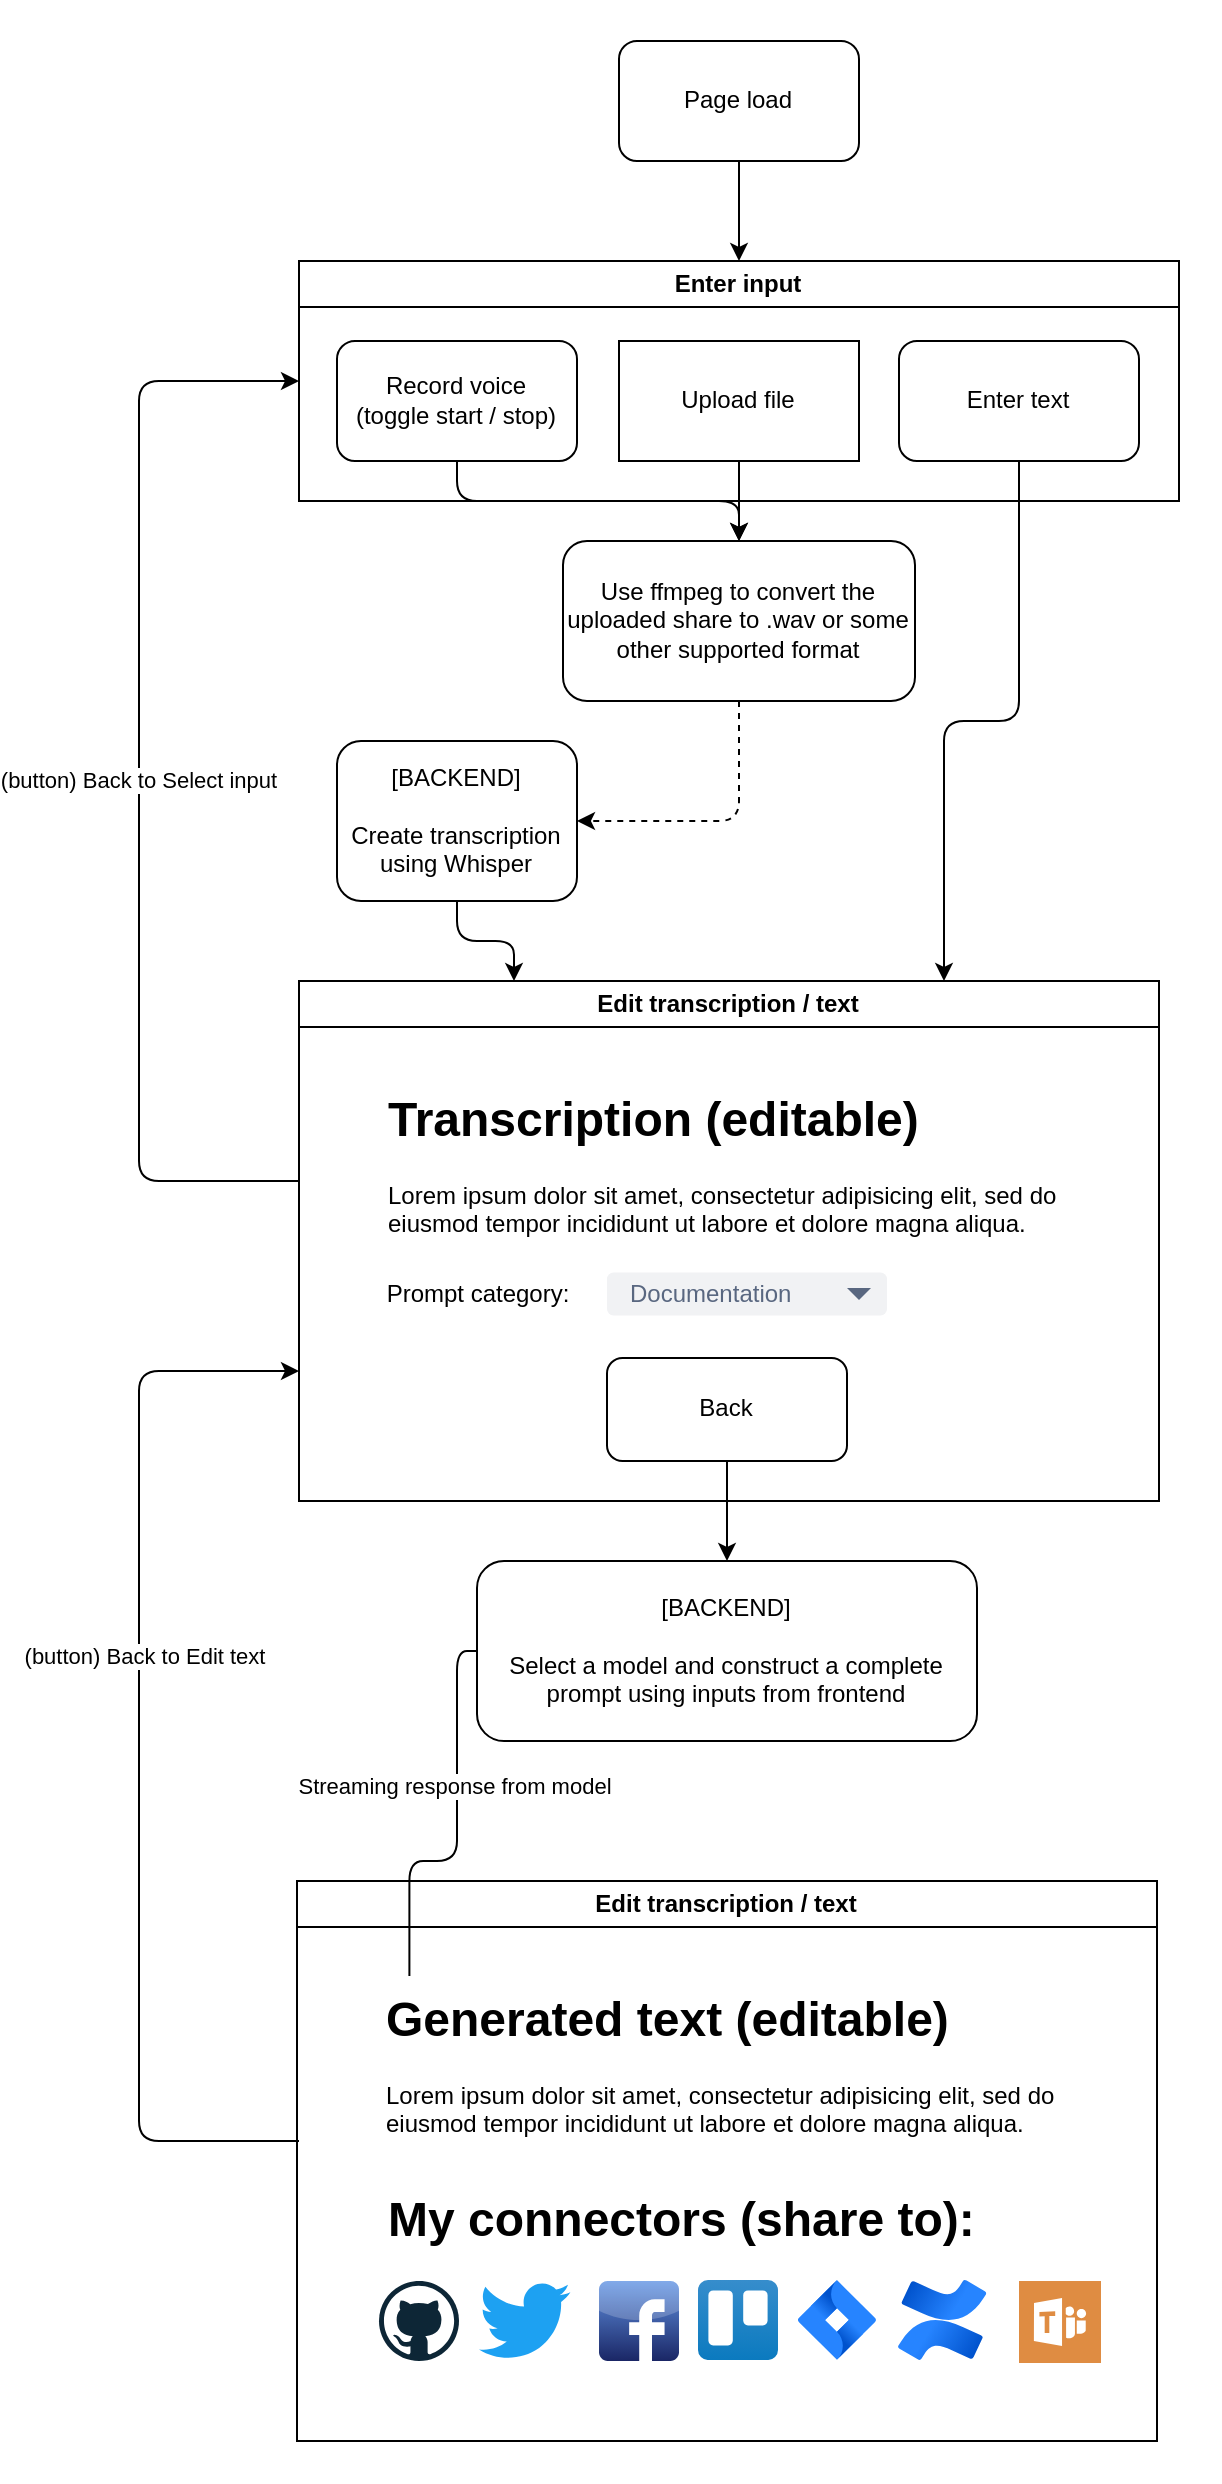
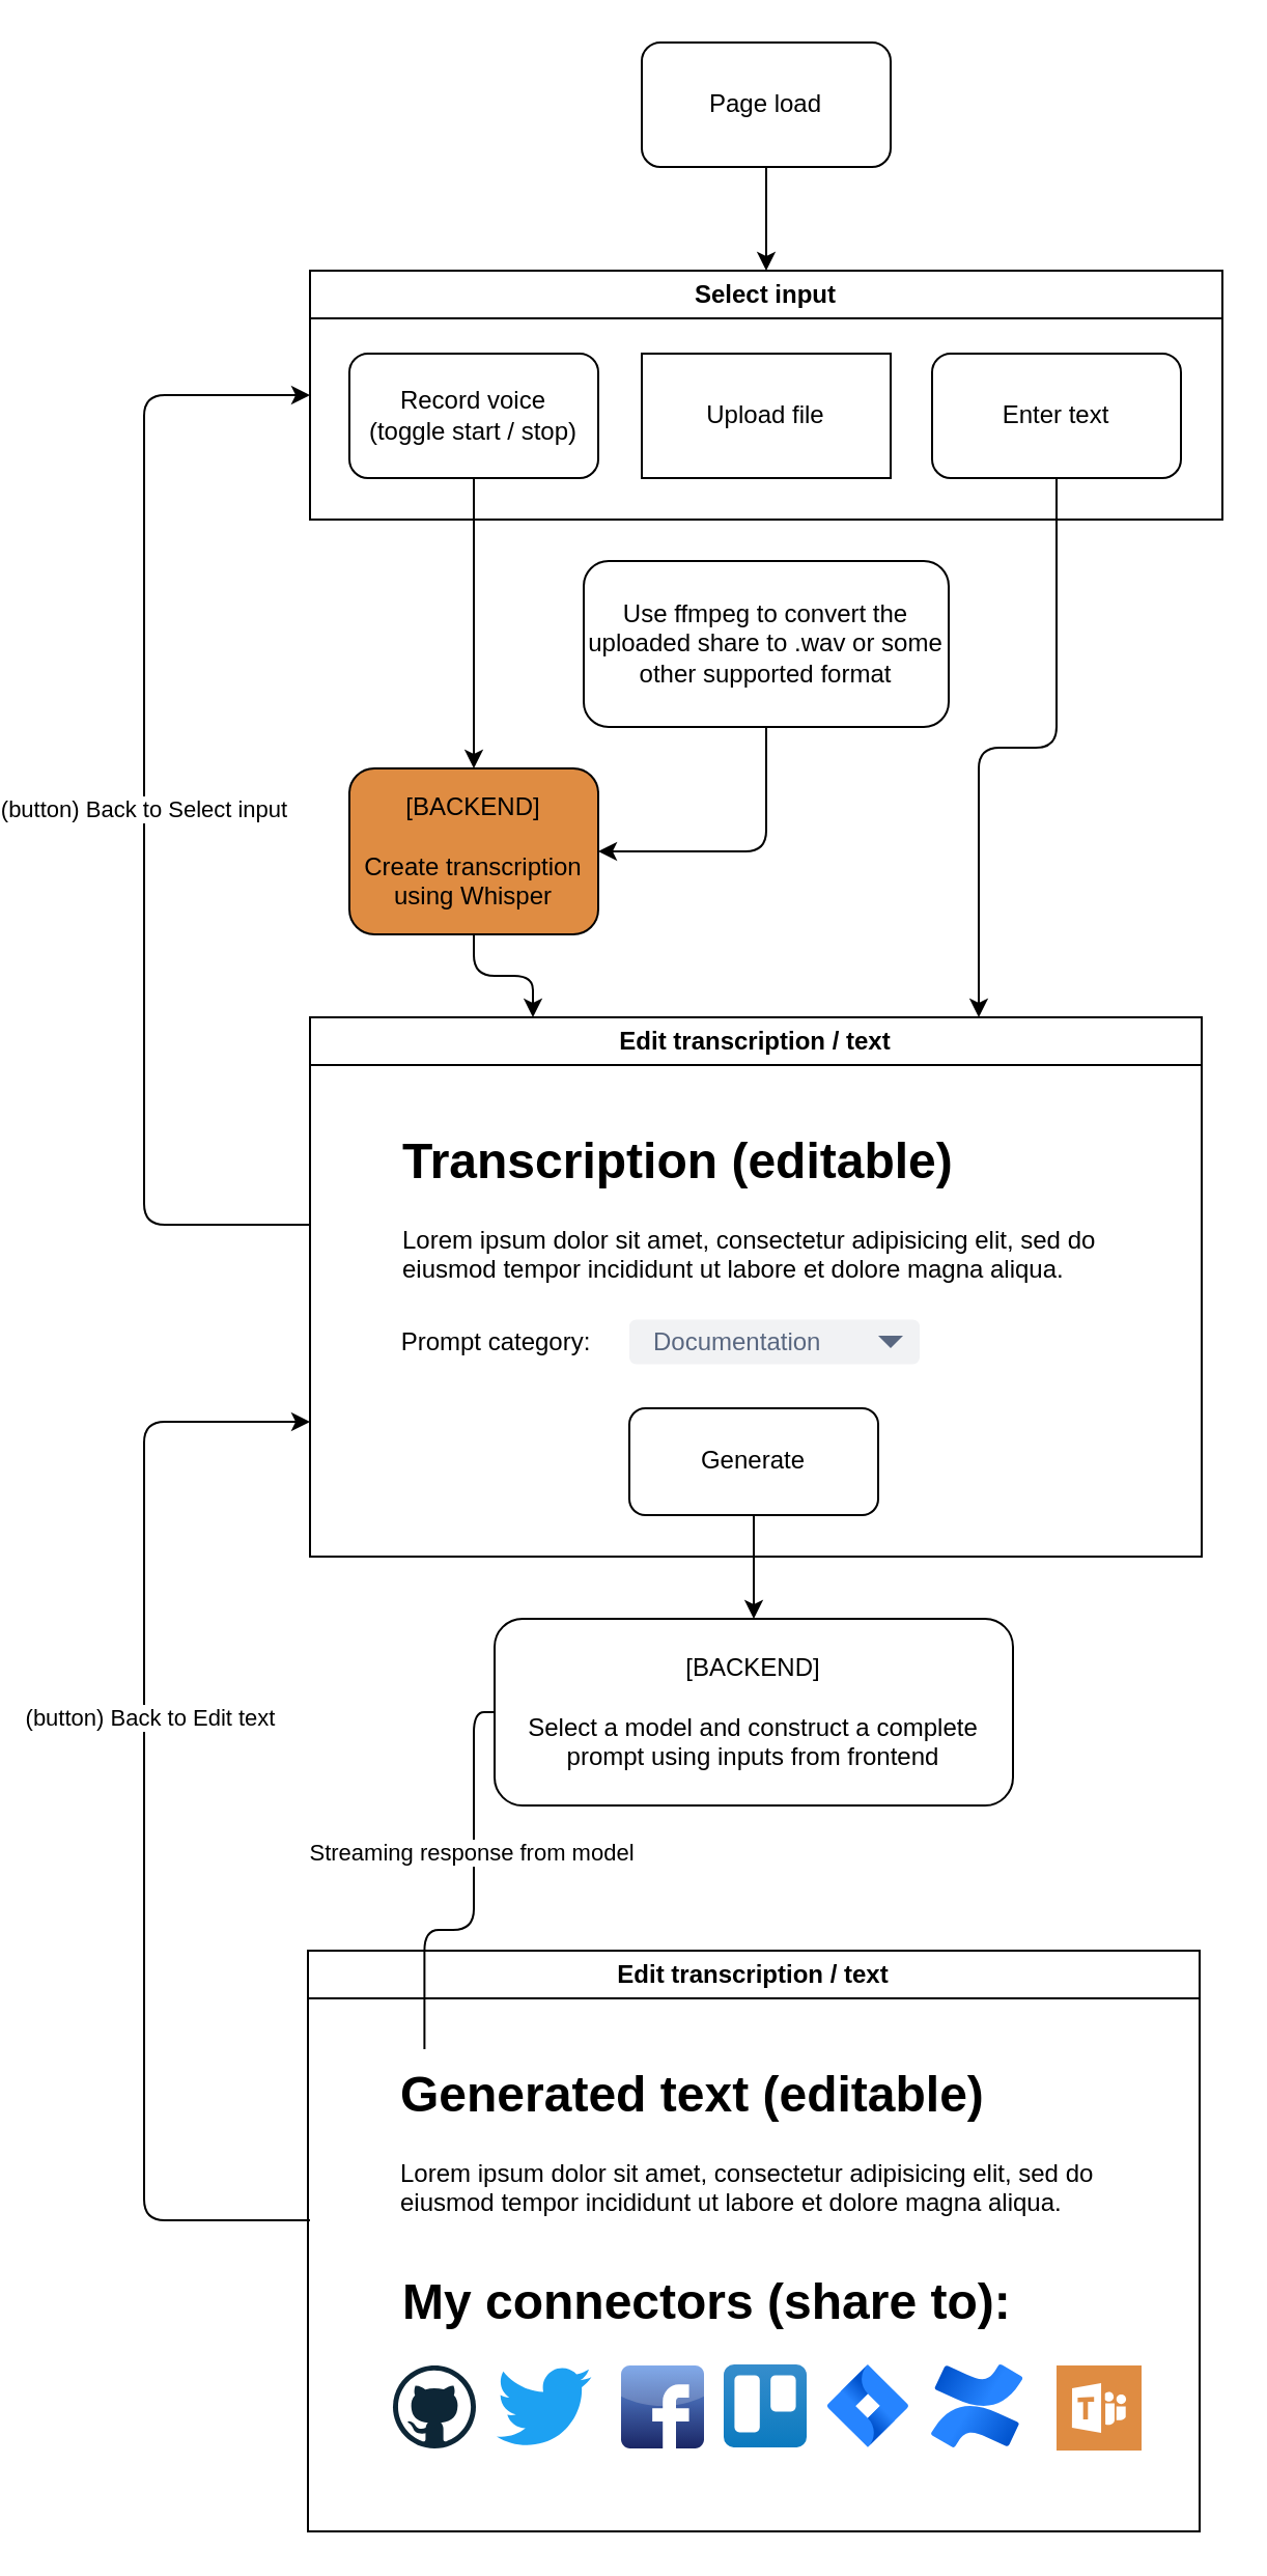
  <mxCell id="0" />
  <mxCell id="1" parent="0" />
  <mxCell id="2" value="Page load" style="rounded=1;whiteSpace=wrap;html=1;" parent="1" vertex="1"><mxGeometry x="260" y="20" width="120" height="60" as="geometry" /></mxCell>
- <mxCell id="3" value="Enter input" style="swimlane;whiteSpace=wrap;html=1;" vertex="1" parent="1"><mxGeometry x="100" y="130" width="440" height="120" as="geometry" /></mxCell>
+ <mxCell id="3" value="Select input" style="swimlane;whiteSpace=wrap;html=1;" vertex="1" parent="1"><mxGeometry x="100" y="130" width="440" height="120" as="geometry" /></mxCell>
  <mxCell id="4" value="Record voice&lt;br&gt;(toggle start / stop)" style="rounded=1;whiteSpace=wrap;html=1;" vertex="1" parent="3"><mxGeometry x="19" y="40" width="120" height="60" as="geometry" /></mxCell>
  <mxCell id="5" value="Upload file" style="whiteSpace=wrap;html=1;rounded=0;" vertex="1" parent="3"><mxGeometry x="160" y="40" width="120" height="60" as="geometry" /></mxCell>
  <mxCell id="6" value="Enter text" style="rounded=1;whiteSpace=wrap;html=1;" vertex="1" parent="3"><mxGeometry x="300" y="40" width="120" height="60" as="geometry" /></mxCell>
  <mxCell id="7" value="" style="endArrow=classic;html=1;entryX=0.5;entryY=0;entryDx=0;entryDy=0;edgeStyle=orthogonalEdgeStyle;" edge="1" parent="1" source="2" target="3"><mxGeometry width="50" height="50" relative="1" as="geometry"><mxPoint x="270" y="430" as="sourcePoint" /><mxPoint x="320" y="380" as="targetPoint" /></mxGeometry></mxCell>
  <mxCell id="8" style="edgeStyle=orthogonalEdgeStyle;html=1;exitX=0.5;exitY=1;exitDx=0;exitDy=0;entryX=0.25;entryY=0;entryDx=0;entryDy=0;" edge="1" parent="1" source="9" target="15"><mxGeometry relative="1" as="geometry" /></mxCell>
- <mxCell id="9" value="[BACKEND]&lt;br&gt;&lt;br&gt;Create transcription using Whisper" style="rounded=1;whiteSpace=wrap;html=1;" vertex="1" parent="1"><mxGeometry x="119" y="370" width="120" height="80" as="geometry" /></mxCell>
+ <mxCell id="9" value="[BACKEND]&lt;br&gt;&lt;br&gt;Create transcription using Whisper" style="rounded=1;whiteSpace=wrap;html=1;fillColor=#df8c42;" vertex="1" parent="1"><mxGeometry x="119" y="370" width="120" height="80" as="geometry" /></mxCell>
  <mxCell id="10" value="Use ffmpeg to convert the uploaded share to .wav or some other supported format" style="rounded=1;whiteSpace=wrap;html=1;" vertex="1" parent="1"><mxGeometry x="232" y="270" width="176" height="80" as="geometry" /></mxCell>
- <mxCell id="11" value="" style="endArrow=classic;html=1;edgeStyle=orthogonalEdgeStyle;exitX=0.5;exitY=1;exitDx=0;exitDy=0;" edge="1" parent="1" source="4" target="10"><mxGeometry width="50" height="50" relative="1" as="geometry"><mxPoint x="324" y="90" as="sourcePoint" /><mxPoint x="324" y="140" as="targetPoint" /></mxGeometry></mxCell>
- <mxCell id="12" value="" style="endArrow=classic;html=1;entryX=0.5;entryY=0;entryDx=0;entryDy=0;edgeStyle=orthogonalEdgeStyle;exitX=0.5;exitY=1;exitDx=0;exitDy=0;" edge="1" parent="1" source="5" target="10"><mxGeometry width="50" height="50" relative="1" as="geometry"><mxPoint x="189" y="240" as="sourcePoint" /><mxPoint x="189" y="380" as="targetPoint" /></mxGeometry></mxCell>
- <mxCell id="13" value="" style="endArrow=classic;html=1;entryX=1;entryY=0.5;entryDx=0;entryDy=0;edgeStyle=orthogonalEdgeStyle;exitX=0.5;exitY=1;exitDx=0;exitDy=0;dashed=1;" edge="1" parent="1" source="10" target="9"><mxGeometry width="50" height="50" relative="1" as="geometry"><mxPoint x="324" y="90" as="sourcePoint" /><mxPoint x="324" y="140" as="targetPoint" /></mxGeometry></mxCell>
+ <mxCell id="11" value="" style="endArrow=classic;html=1;entryX=0.5;entryY=0;entryDx=0;entryDy=0;edgeStyle=orthogonalEdgeStyle;exitX=0.5;exitY=1;exitDx=0;exitDy=0;" edge="1" parent="1" source="4" target="9"><mxGeometry width="50" height="50" relative="1" as="geometry"><mxPoint x="324" y="90" as="sourcePoint" /><mxPoint x="324" y="140" as="targetPoint" /></mxGeometry></mxCell>
+ <mxCell id="13" value="" style="endArrow=classic;html=1;entryX=1;entryY=0.5;entryDx=0;entryDy=0;edgeStyle=orthogonalEdgeStyle;exitX=0.5;exitY=1;exitDx=0;exitDy=0;" edge="1" parent="1" source="10" target="9"><mxGeometry width="50" height="50" relative="1" as="geometry"><mxPoint x="324" y="90" as="sourcePoint" /><mxPoint x="324" y="140" as="targetPoint" /></mxGeometry></mxCell>
  <mxCell id="14" value="(button) Back to Select input" style="edgeStyle=orthogonalEdgeStyle;html=1;entryX=0;entryY=0.5;entryDx=0;entryDy=0;" edge="1" parent="1" target="3"><mxGeometry relative="1" as="geometry"><mxPoint x="100" y="590" as="sourcePoint" /><Array as="points"><mxPoint x="100" y="590" /><mxPoint x="20" y="590" /><mxPoint x="20" y="190" /></Array></mxGeometry></mxCell>
  <mxCell id="15" value="Edit transcription / text" style="swimlane;whiteSpace=wrap;html=1;" vertex="1" parent="1"><mxGeometry x="100" y="490" width="430" height="260" as="geometry" /></mxCell>
  <mxCell id="16" value="&lt;h1&gt;Transcription (editable)&lt;/h1&gt;&lt;p&gt;Lorem ipsum dolor sit amet, consectetur adipisicing elit, sed do eiusmod tempor incididunt ut labore et dolore magna aliqua.&lt;/p&gt;" style="text;html=1;strokeColor=none;fillColor=none;spacing=5;spacingTop=-20;whiteSpace=wrap;overflow=hidden;rounded=0;" vertex="1" parent="15"><mxGeometry x="40" y="50" width="360" height="90" as="geometry" /></mxCell>
  <mxCell id="17" value="Prompt category:" style="text;html=1;strokeColor=none;fillColor=none;align=center;verticalAlign=middle;whiteSpace=wrap;rounded=0;" vertex="1" parent="15"><mxGeometry x="40" y="141.5" width="100" height="30" as="geometry" /></mxCell>
  <mxCell id="18" value="Documentation" style="rounded=1;fillColor=#F1F2F4;strokeColor=none;html=1;fontColor=#596780;align=left;fontSize=12;spacingLeft=10;sketch=0;" vertex="1" parent="15"><mxGeometry x="154" y="145.75" width="140" height="21.5" as="geometry" /></mxCell>
  <mxCell id="19" value="" style="shape=triangle;direction=south;fillColor=#596780;strokeColor=none;html=1;sketch=0;" vertex="1" parent="18"><mxGeometry x="1" y="0.5" width="12" height="6" relative="1" as="geometry"><mxPoint x="-20" y="-3" as="offset" /></mxGeometry></mxCell>
- <mxCell id="20" value="Back" style="rounded=1;whiteSpace=wrap;html=1;" vertex="1" parent="15"><mxGeometry x="154" y="188.5" width="120" height="51.5" as="geometry" /></mxCell>
+ <mxCell id="20" value="Generate" style="rounded=1;whiteSpace=wrap;html=1;" vertex="1" parent="15"><mxGeometry x="154" y="188.5" width="120" height="51.5" as="geometry" /></mxCell>
  <mxCell id="21" style="edgeStyle=orthogonalEdgeStyle;html=1;exitX=0.5;exitY=1;exitDx=0;exitDy=0;entryX=0.75;entryY=0;entryDx=0;entryDy=0;" edge="1" parent="1" source="6" target="15"><mxGeometry relative="1" as="geometry" /></mxCell>
  <mxCell id="22" value="[BACKEND]&lt;br&gt;&lt;br&gt;Select a model and construct a complete prompt using inputs from frontend" style="rounded=1;whiteSpace=wrap;html=1;" vertex="1" parent="1"><mxGeometry x="189" y="780" width="250" height="90" as="geometry" /></mxCell>
  <mxCell id="23" style="edgeStyle=orthogonalEdgeStyle;html=1;exitX=0.5;exitY=1;exitDx=0;exitDy=0;" edge="1" parent="1" source="20" target="22"><mxGeometry relative="1" as="geometry" /></mxCell>
  <mxCell id="24" style="edgeStyle=orthogonalEdgeStyle;html=1;entryX=0;entryY=0.75;entryDx=0;entryDy=0;" edge="1" parent="1" target="15"><mxGeometry relative="1" as="geometry"><mxPoint x="100" y="1070" as="sourcePoint" /><Array as="points"><mxPoint x="20" y="1070" /><mxPoint x="20" y="685" /></Array></mxGeometry></mxCell>
  <mxCell id="25" value="(button) Back to Edit text" style="edgeLabel;html=1;align=center;verticalAlign=middle;resizable=0;points=[];" vertex="1" connectable="0" parent="24"><mxGeometry x="0.185" y="-2" relative="1" as="geometry"><mxPoint as="offset" /></mxGeometry></mxCell>
  <mxCell id="26" value="Edit transcription / text" style="swimlane;whiteSpace=wrap;html=1;" vertex="1" parent="1"><mxGeometry x="99" y="940" width="430" height="280" as="geometry" /></mxCell>
  <mxCell id="27" value="&lt;h1&gt;Generated text (editable)&lt;/h1&gt;&lt;p&gt;Lorem ipsum dolor sit amet, consectetur adipisicing elit, sed do eiusmod tempor incididunt ut labore et dolore magna aliqua.&lt;/p&gt;" style="text;html=1;strokeColor=none;fillColor=none;spacing=5;spacingTop=-20;whiteSpace=wrap;overflow=hidden;rounded=0;" vertex="1" parent="26"><mxGeometry x="40" y="50" width="360" height="90" as="geometry" /></mxCell>
  <mxCell id="28" value="&lt;h1&gt;My connectors (share to):&lt;/h1&gt;" style="text;html=1;strokeColor=none;fillColor=none;spacing=5;spacingTop=-20;whiteSpace=wrap;overflow=hidden;rounded=0;" vertex="1" parent="26"><mxGeometry x="41" y="150" width="309" height="41" as="geometry" /></mxCell>
  <mxCell id="29" value="" style="dashed=0;outlineConnect=0;html=1;align=center;labelPosition=center;verticalLabelPosition=bottom;verticalAlign=top;shape=mxgraph.weblogos.github" vertex="1" parent="26"><mxGeometry x="41" y="200" width="40" height="40" as="geometry" /></mxCell>
  <mxCell id="30" value="" style="dashed=0;outlineConnect=0;html=1;align=center;labelPosition=center;verticalLabelPosition=bottom;verticalAlign=top;shape=mxgraph.weblogos.twitter;fillColor=#1DA1F2;strokeColor=none" vertex="1" parent="26"><mxGeometry x="91" y="200" width="45.71" height="40" as="geometry" /></mxCell>
  <mxCell id="31" value="" style="dashed=0;outlineConnect=0;html=1;align=center;labelPosition=center;verticalLabelPosition=bottom;verticalAlign=top;shape=mxgraph.webicons.facebook;fillColor=#6294E4;gradientColor=#1A2665" vertex="1" parent="26"><mxGeometry x="151" y="200" width="40" height="40" as="geometry" /></mxCell>
  <mxCell id="32" value="" style="image;image=img/lib/atlassian/Trello_Logo.svg;" vertex="1" parent="26"><mxGeometry x="201" y="200" width="40" height="40" as="geometry" /></mxCell>
  <mxCell id="33" value="" style="image;image=img/lib/atlassian/Jira_Software_Logo.svg;" vertex="1" parent="26"><mxGeometry x="251" y="200" width="38.95" height="40" as="geometry" /></mxCell>
  <mxCell id="34" value="" style="image;image=img/lib/atlassian/Confluence_Logo.svg;" vertex="1" parent="26"><mxGeometry x="301" y="200" width="44.21" height="40" as="geometry" /></mxCell>
  <mxCell id="35" value="" style="sketch=0;pointerEvents=1;shadow=0;dashed=0;html=1;strokeColor=none;fillColor=#DF8C42;labelPosition=center;verticalLabelPosition=bottom;verticalAlign=top;align=center;outlineConnect=0;shape=mxgraph.veeam2.microsoft_teams;" vertex="1" parent="26"><mxGeometry x="361" y="200" width="41" height="41" as="geometry" /></mxCell>
  <mxCell id="36" style="edgeStyle=orthogonalEdgeStyle;html=1;exitX=0;exitY=0.5;exitDx=0;exitDy=0;entryX=0.045;entryY=-0.028;entryDx=0;entryDy=0;entryPerimeter=0;endArrow=none;" edge="1" parent="1" source="22" target="27"><mxGeometry relative="1" as="geometry" /></mxCell>
  <mxCell id="37" value="Streaming response from model" style="edgeLabel;html=1;align=center;verticalAlign=middle;resizable=0;points=[];" vertex="1" connectable="0" parent="36"><mxGeometry x="-0.212" y="-2" relative="1" as="geometry"><mxPoint as="offset" /></mxGeometry></mxCell>
